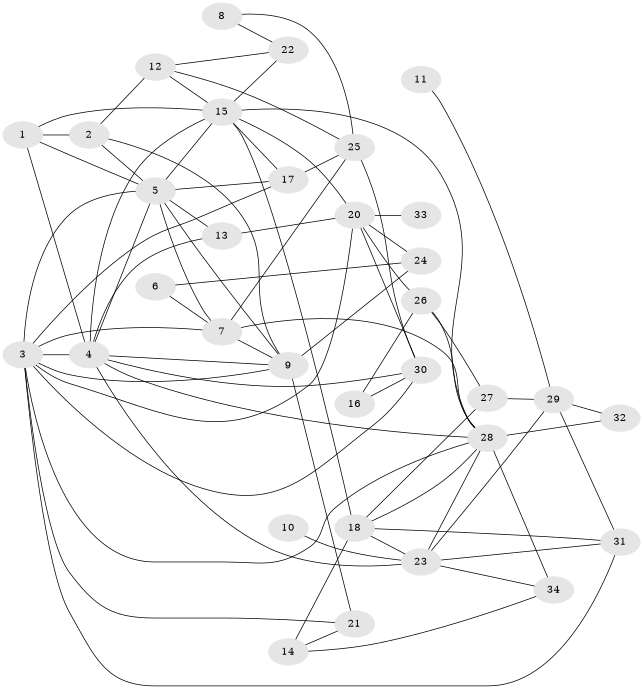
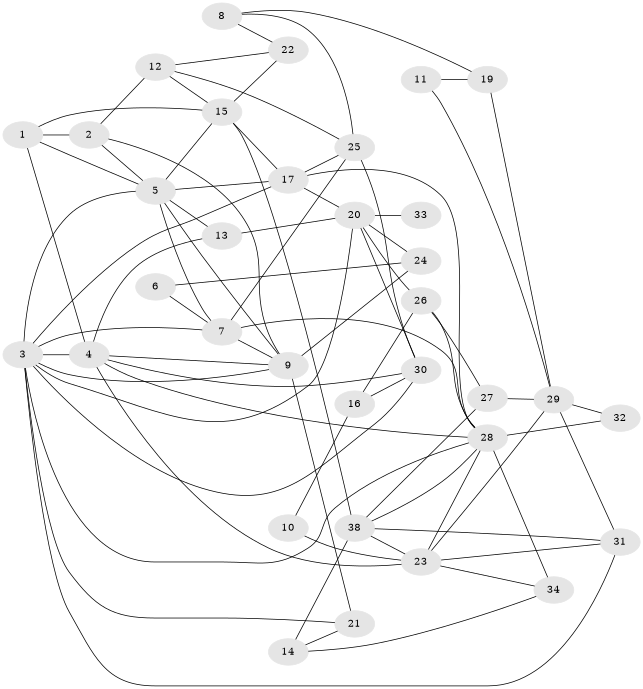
  graph {
    rankdir=LR
    node [color=gray90 style=filled]
    edge [weight=1.0]
    1
    2
    4
    5
    15
    9
    12
    28
    30
    13
    23
    7
    17
    20
    22
-   18
+   18 [label=38]
    21
    24
    25
    3
    31
    33
    26
    34
    32
    29
    6
    8
+   19
    10
    16
    11
    14
    27
    1 -- 2
    1 -- 4
    1 -- 5
    1 -- 15 [weight=2.0]
    2 -- 5
    2 -- 9
    2 -- 12
-   4 -- 5
-   4 -- 15
    4 -- 9
    4 -- 28
    4 -- 30
    4 -- 13 [weight=2.0]
    4 -- 23
    5 -- 15
    5 -- 9
    5 -- 13
    5 -- 7 [weight=2.0]
    5 -- 17
-   15 -- 28
+   17 -- 28
    15 -- 17 [weight=2.0]
-   15 -- 20 [weight=3.0]
+   17 -- 20 [weight=3.0]
    15 -- 22 [weight=2.0]
    15 -- 18
    9 -- 21
    9 -- 24
    12 -- 15
    12 -- 22
    12 -- 25
    28 -- 34
    28 -- 32
    13 -- 20
    23 -- 28
    23 -- 31
    23 -- 34
    23 -- 29
    7 -- 9 [weight=2.0]
    7 -- 28
    7 -- 25
    17 -- 25
    20 -- 30
    20 -- 24
    20 -- 33
    20 -- 26
    18 -- 28
    18 -- 23
    18 -- 31
    18 -- 27
    25 -- 30
    3 -- 4
    3 -- 5 [weight=3.0]
    3 -- 9
    3 -- 28
    3 -- 30
    3 -- 7 [weight=3.0]
    3 -- 17
    3 -- 20 [weight=2.0]
    3 -- 21
    3 -- 31
    26 -- 28
    26 -- 27
    29 -- 31
    29 -- 32
    6 -- 7
    6 -- 24
    8 -- 22
    8 -- 25
+   8 -- 19
+   19 -- 29
    10 -- 23
+   10 -- 16
    16 -- 30
    16 -- 26
    11 -- 29
+   11 -- 19
    14 -- 18
    14 -- 21
    14 -- 34
    27 -- 29
  }
